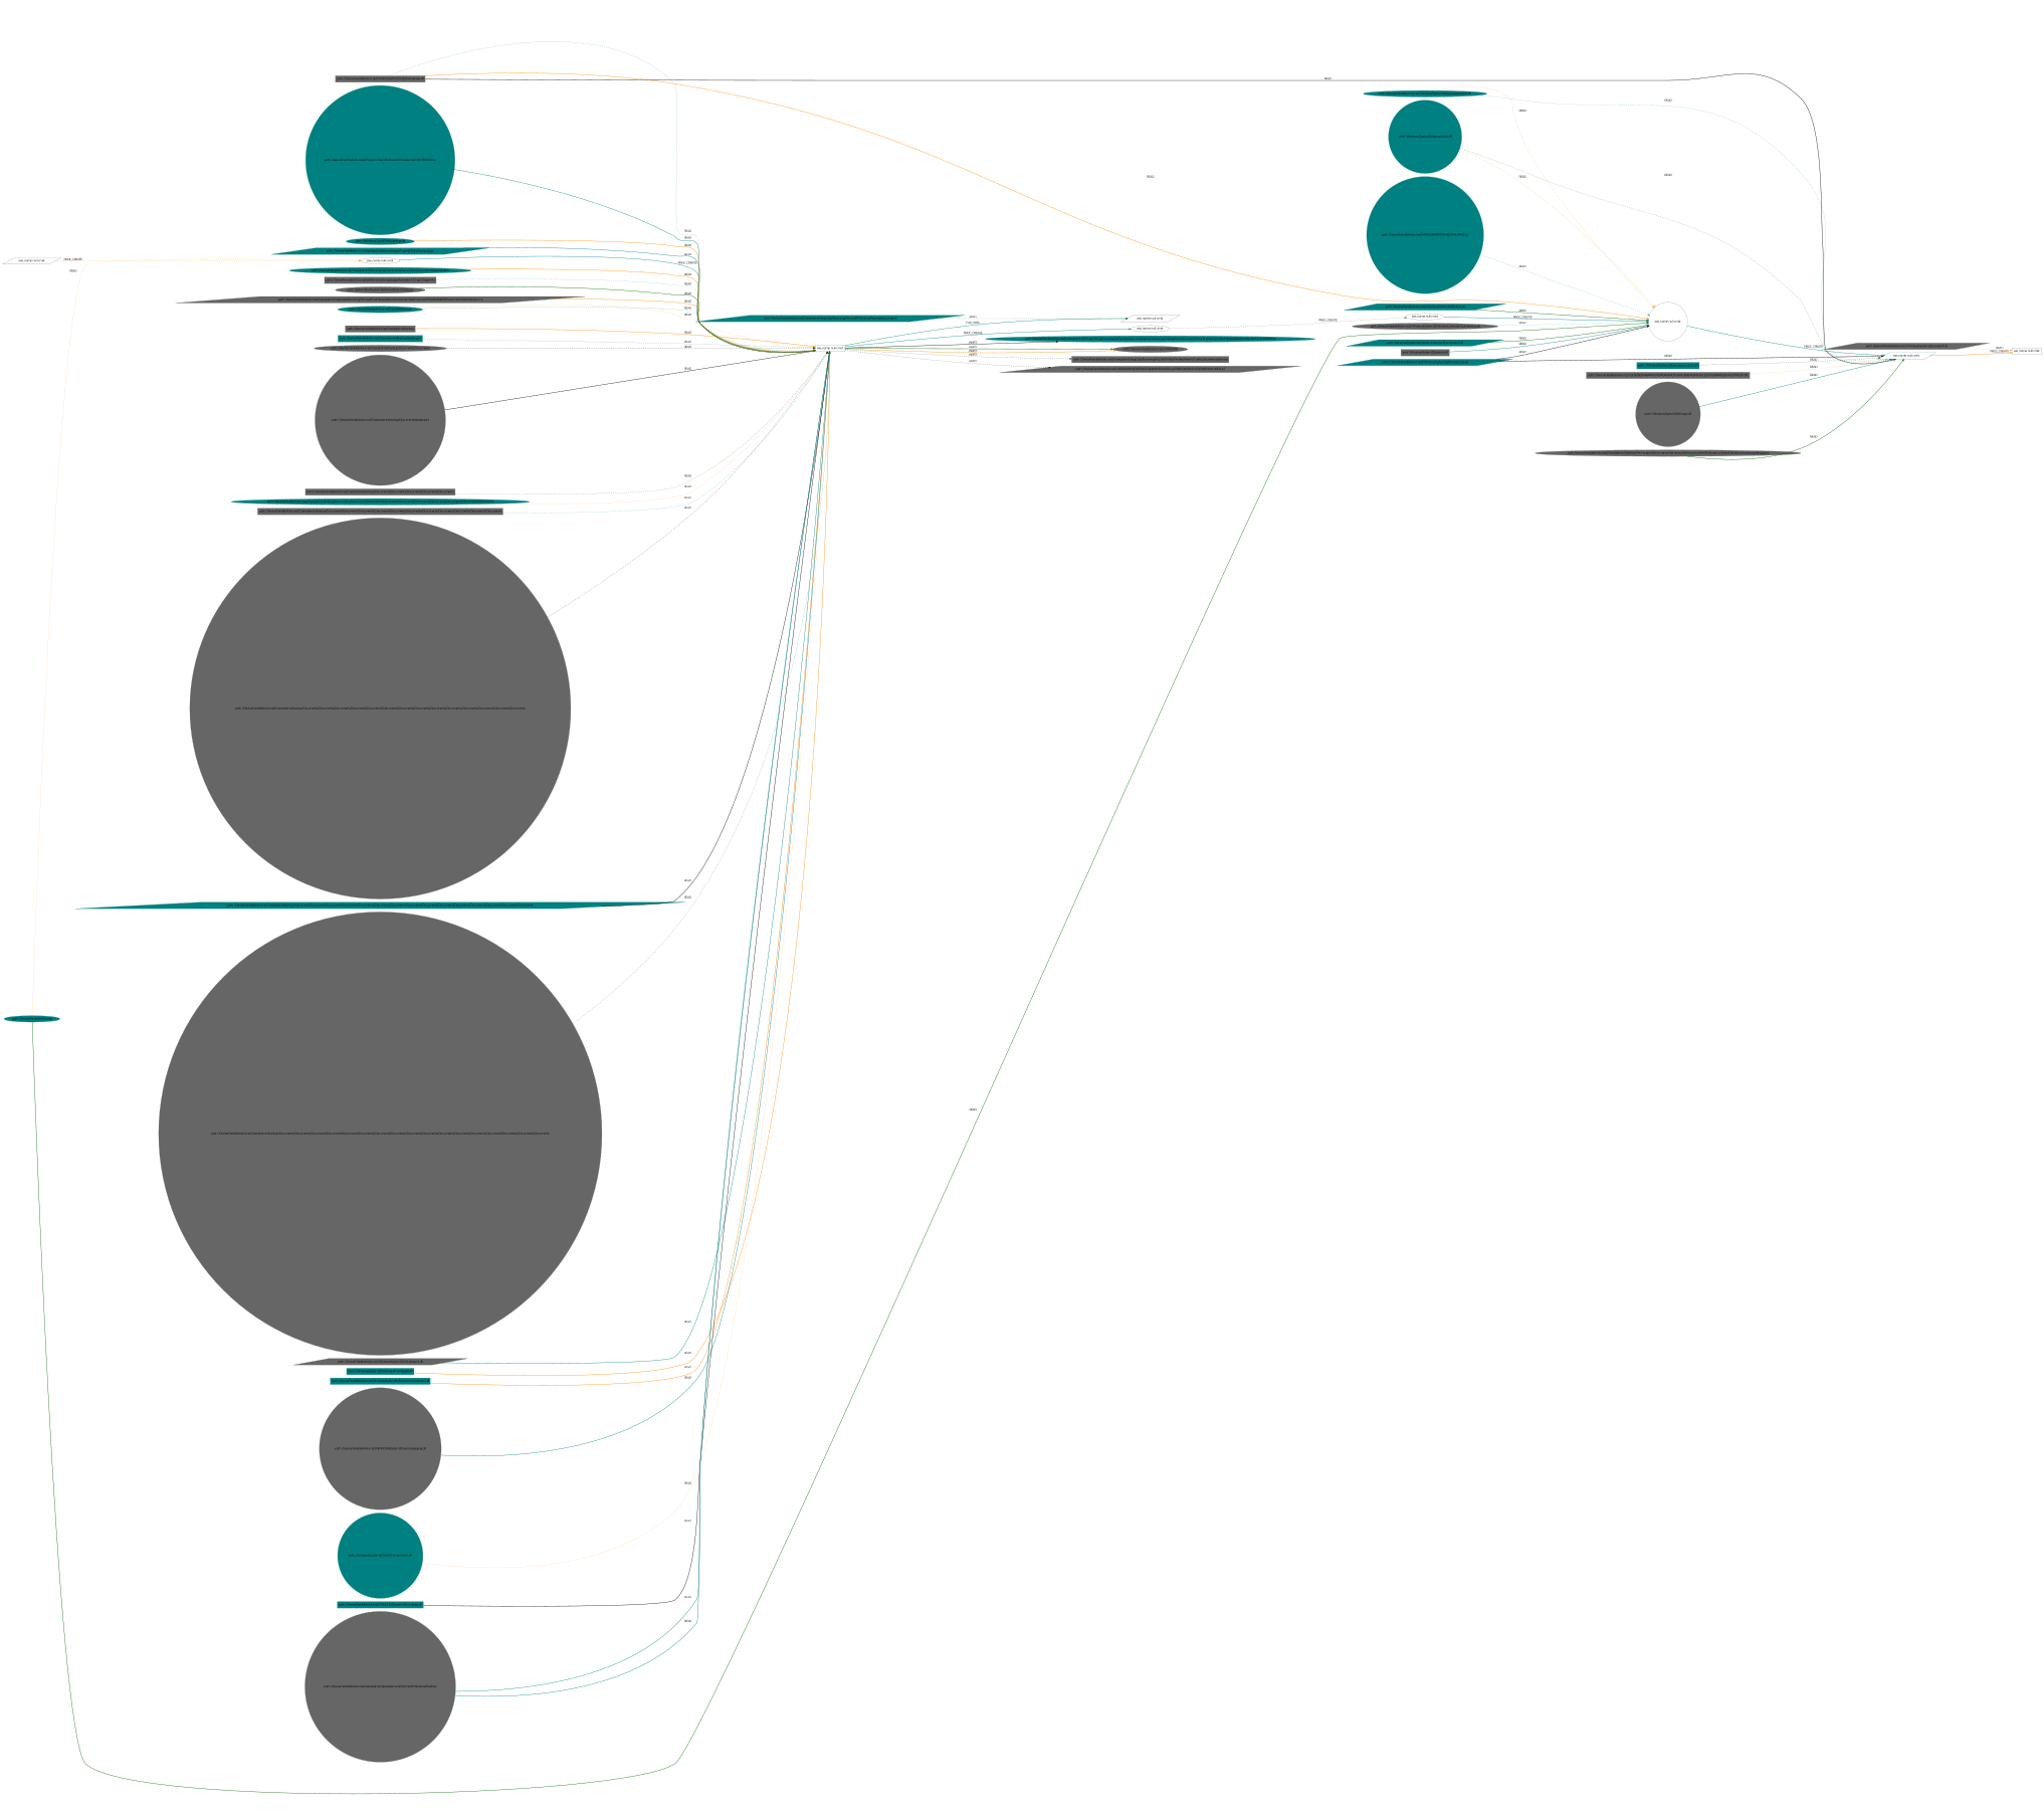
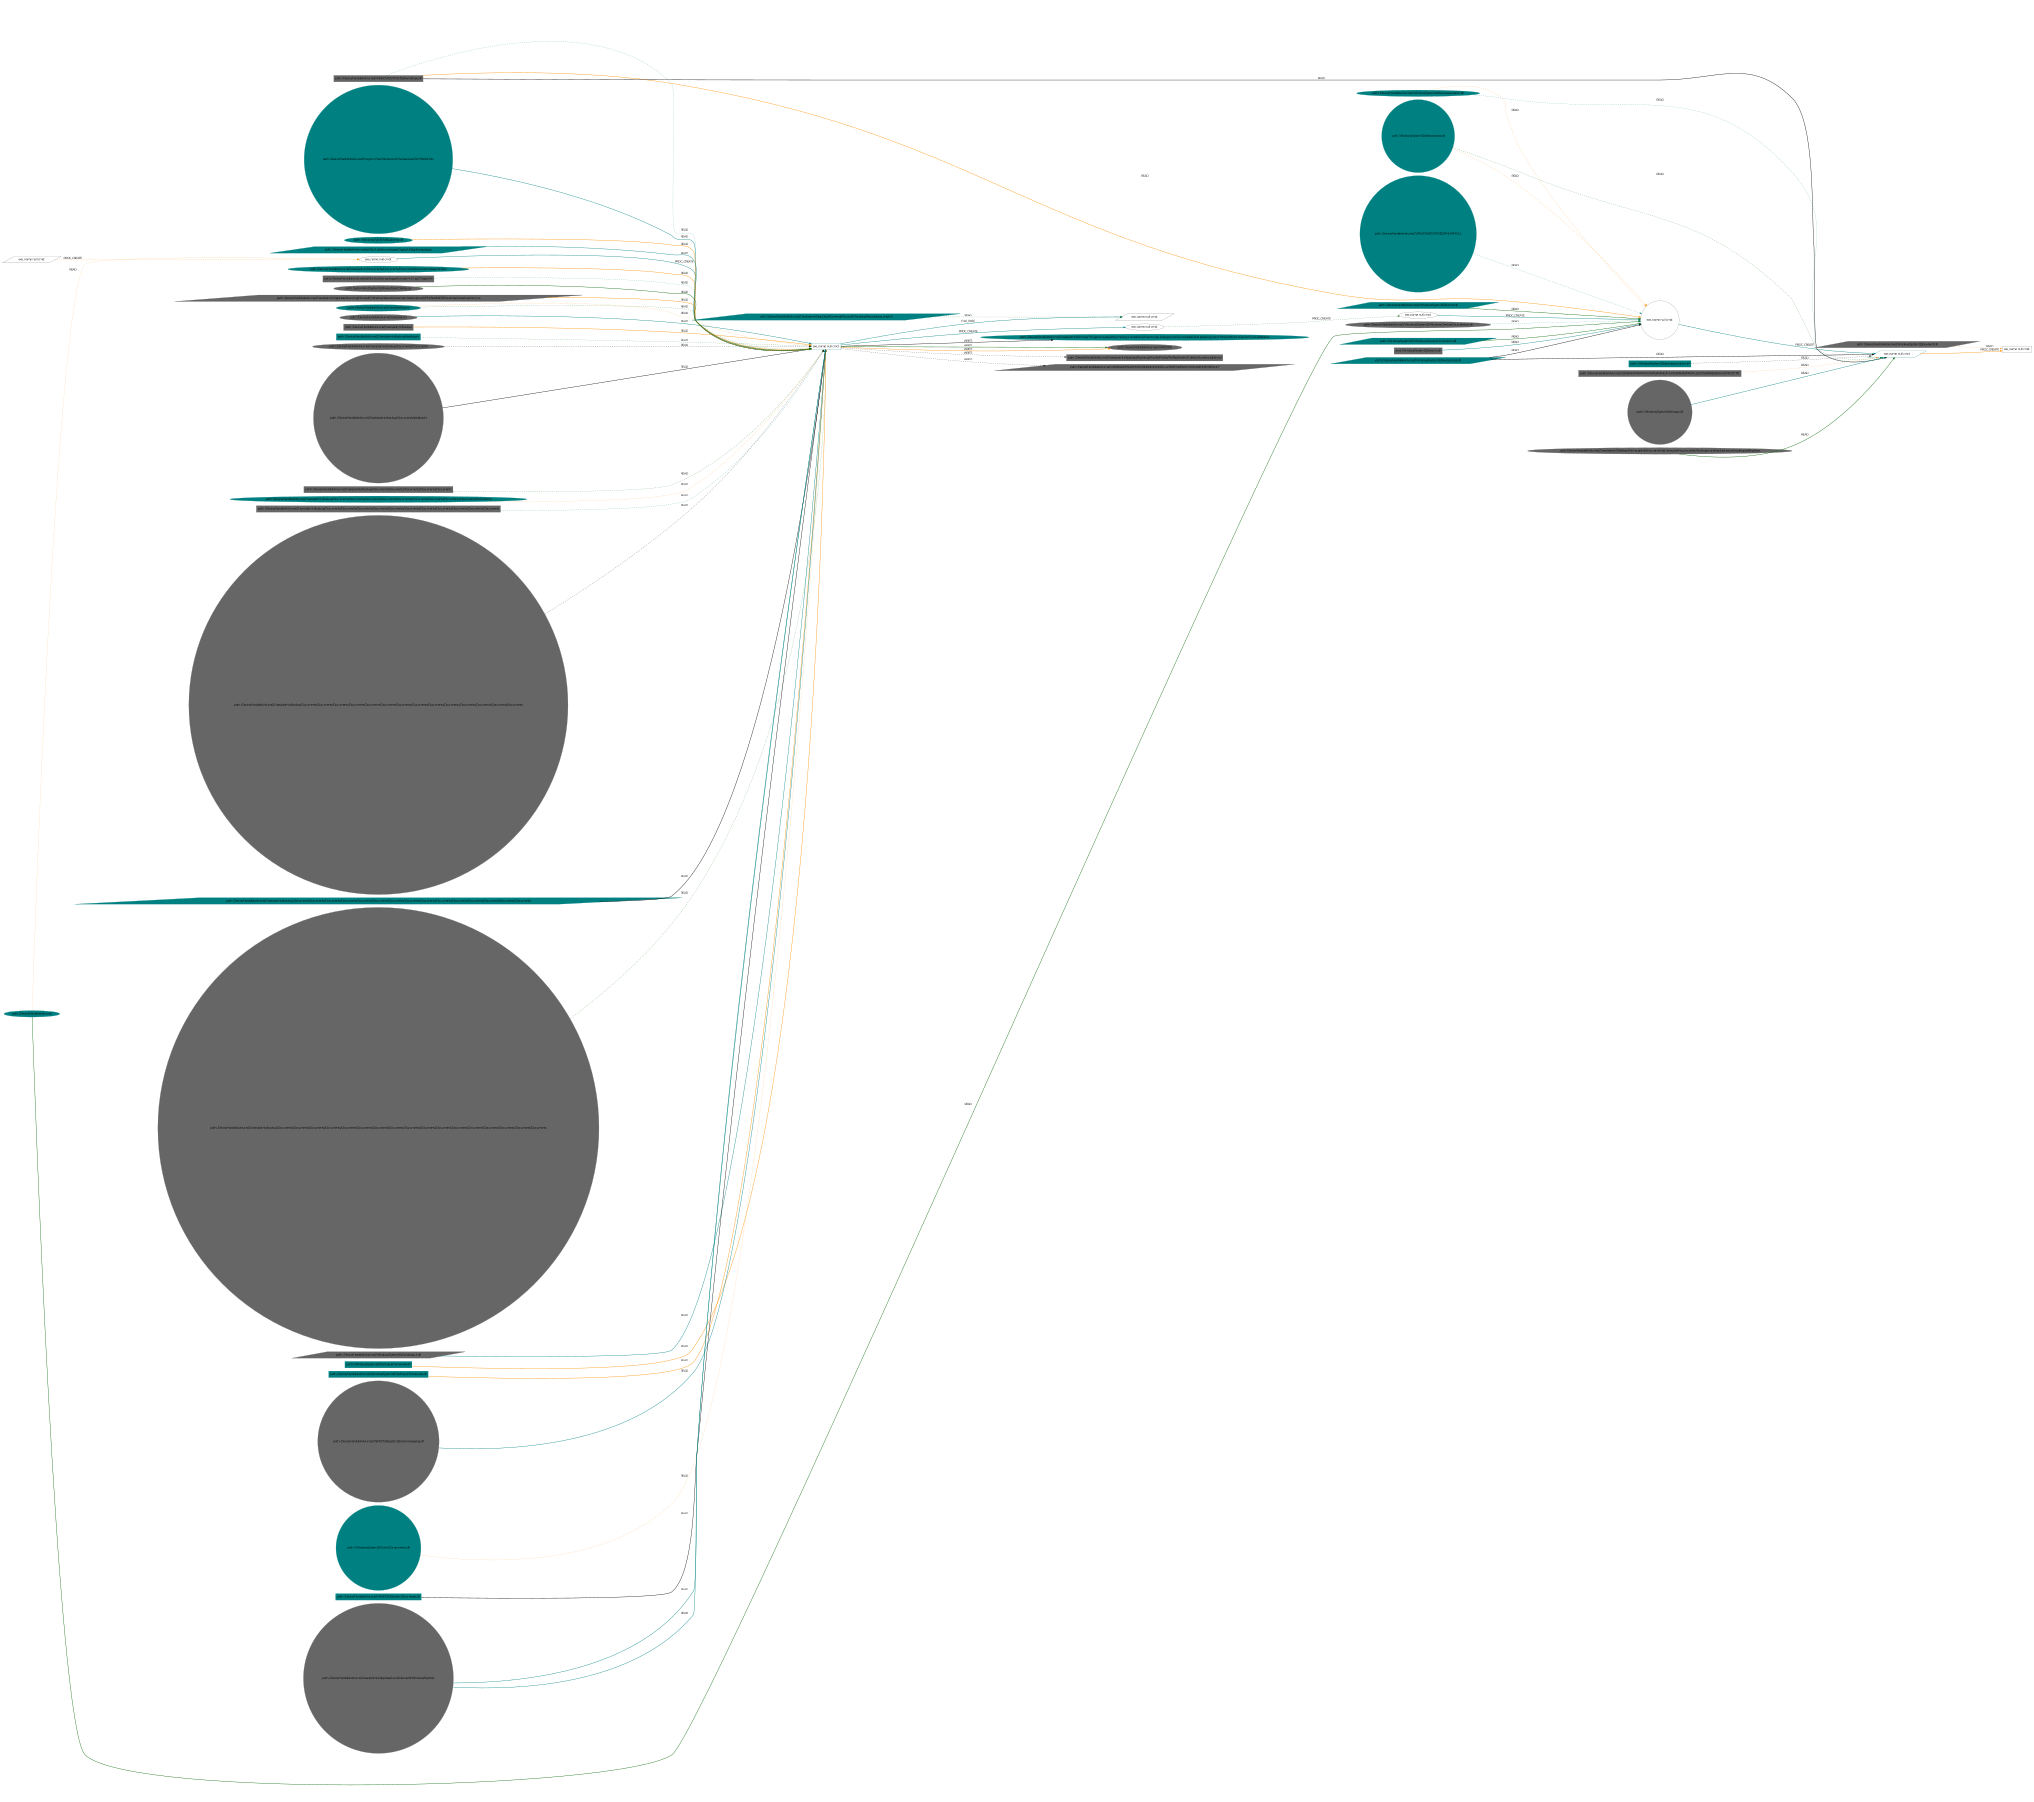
  digraph {
    fontname=Montserrat
    rankdir=LR
    node [color=gray40 fontname=Montserrat shape=ellipse style=filled]
    edge [color=teal fontname=Montserrat style=bold]
    n1 [color=teal label="exe_name: null cmd: " shape=box style=solid]
    n2 [label="exe_name: null cmd: " shape=parallelogram style=solid]
    n3 [label="exe_name: null cmd: " style=solid]
    n4 [color=teal label="path: /Device/HarddiskVolume2/Users/admin/Pictures/The game is played by moving a crosshair across the sky background via a trackball and pressing one of three buttons to launch a counte9.docx"]
    n5 [label="path: /Device/HarddiskVolume2/WINDOWS"]
    n6 [label="path: /Device/HarddiskVolume2/Users/admin/AppData/Roaming/Mozilla/Firefox/Profiles/lxkehh21.default/cookies.sqlite-wal" shape=box]
    n7 [label="path: /Device/HarddiskVolume2/USERS/ADMIN/APPDATA/ROAMING/MOZILLA/FIREFOX/PROFILES/LXKEHH21.DEFAULT" shape=parallelogram]
    n8 [label="exe_name: null cmd: " style=solid]
    n9 [label="path: /Device/HarddiskVolume2/Users/admin/AppData/Roaming/Microsoft/Windows/Recent/AutomaticDestinations/5f7b5f1e01b83767.automaticDestinations-ms" shape=parallelogram]
    n10 [label="exe_name: null cmd: " shape=parallelogram style=solid]
    n11 [label="exe_name: null cmd: " style=solid]
    n12 [color=teal label="path: /Device/HarddiskVolume2"]
    n13 [label="exe_name: null cmd: " shape=circle style=solid]
    n14 [color=teal label="exe_name: null cmd: " shape=parallelogram style=solid]
    n15 [color=teal label="path: /Device/HarddiskVolume2/Users/desktop.ini"]
+   n16 [label="path: /Device/HarddiskVolume2/Users/admin"]
    n17 [label="path: /Device/HarddiskVolume2/Users/admin/backup" shape=box]
    n18 [color=teal label="path: /Device/HarddiskVolume2/Users/admin/backup/desktop.ini" shape=box]
    n19 [label="path: /Device/HarddiskVolume2/Users/admin/backup/Documents/Documents"]
    n20 [label="path: /Device/HarddiskVolume2/Users/admin/backup/Documents/desktop.ini" shape=circle]
    n21 [label="path: /Device/HarddiskVolume2/Users/admin/backup/Documents/Documents/Documents/Documents/Documents" shape=box]
    n22 [color=teal label="path: /Device/HarddiskVolume2/Users/admin/backup/Documents/Documents/Documents/Documents/Documents/Documents/Documents/Documents/Documents/Documents"]
    n23 [label="path: /Device/HarddiskVolume2/Users/admin/backup/Documents/Documents/Documents/Documents/Documents/Documents/Documents/Documents/Documents/Documents/Documents" shape=box]
    n24 [label="path: /Device/HarddiskVolume2/Users/admin/backup/Documents/Documents/Documents/Documents/Documents/Documents/Documents/Documents/Documents/Documents/Documents/Documents/Documents/Documents" shape=circle]
    n25 [color=teal label="path: /Device/HarddiskVolume2/Users/admin/backup/Documents/Documents/Documents/Documents/Documents/Documents/Documents/Documents/Documents/Documents/Documents/Documents/Documents/Documents/Documents" shape=parallelogram]
    n26 [label="path: /Device/HarddiskVolume2/Users/admin/backup/Documents/Documents/Documents/Documents/Documents/Documents/Documents/Documents/Documents/Documents/Documents/Documents/Documents/Documents/Documents/Documents/Documents" shape=circle]
    n27 [label="path: /Device/HarddiskVolume2/Windows/System32/Windows.UI.dll" shape=parallelogram]
    n28 [color=teal label="path: /Windows/System32/TextInputFramework.dll" shape=box]
    n29 [color=teal label="path: /Device/HarddiskVolume2/Windows/System32/TextInputFramework.dll" shape=box]
    n30 [label="path: /Device/HarddiskVolume2/WINDOWS/system32/coremessaging.dll" shape=circle]
    n31 [color=teal label="path: /Windows/System32/CoreUIComponents.dll" shape=circle]
    n32 [label="path: /Device/HarddiskVolume2/WINDOWS/SYSTEM32/kernelbase.dll" shape=box]
    n33 [label="exe_name: null cmd: " shape=box style=solid]
    n34 [color=teal label="path: /Device/HarddiskVolume2/WINDOWS/system32/combase.dll" shape=box]
    n35 [color=teal label="path: /Device/HarddiskVolume2/Windows/System32/biwinrt.dll" shape=parallelogram]
    n36 [label="path: /Device/HarddiskVolume2/Windows/System32/Windows.Devices.Enumeration.dll"]
    n37 [color=teal label="path: /Windows/System32/Windows.Devices.Enumeration.dll" shape=parallelogram]
    n38 [label="and: /Windows/System32/biwinrt.dll" shape=box]
    n39 [color=teal label="path: /Device/HarddiskVolume2/Windows/System32/deviceassociation.dll"]
    n40 [label="path: /Device/HarddiskVolume2/Users/admin/AppData/Local/Microsoft/Windows/Explorer" shape=circle]
    n41 [color=teal label="path: /Windows/System32/deviceaccess.dll" shape=circle]
    n42 [color=teal label="path: /Device/HarddiskVolume2/Windows/System32/deviceaccess.dll" shape=parallelogram]
    n43 [color=teal label="path: /Device/HarddiskVolume2/Program Files/Windows NT/Accessories/CRYPTBASE.DLL" shape=circle]
    n44 [label="path: /Device/HarddiskVolume2/Windows/System32/powrprof.dll" shape=parallelogram]
    n45 [color=teal label="path: /Windows/System32/deviceassociation.dll" shape=box]
    n46 [label="path: /Device/HarddiskVolume2/USERS/ADMIN/APPDATA/ROAMING/THUNDERBIRD/PROFILES/OYSERRK8.DEFAULT/PKCS11.TXT" shape=box]
    n47 [color=teal label="path: /Windows/SysWOW64/davhlpr.dll"]
    n48 [color=teal label="path: /Device/HarddiskVolume2/WINDOWS/SYSTEM32/IPHLPAPI.DLL" shape=circle]
    n49 [color=teal label="path: /Device/HarddiskVolume2/salt/bin/Lib/site-packages/Crypto/Util/py3compat.pyc" shape=parallelogram]
    n50 [color=teal label="path: /Device/HarddiskVolume2/Users/admin/Documents/Documents/Documents/Documents/asaprol.docx"]
    n51 [label="path: /Device/HarddiskVolume2/salt/bin/Lib/site-packages/tornado-4.5.1-py2.7.egg-info" shape=box]
    n52 [label="path: /Windows/System32/shlwapi.dll" shape=circle]
    n53 [label="path: /Device/HarddiskVolume2/Users/admin/Desktop/Animousphilistinic oenanthyl sixing skirling uncurried footropes undissoluteness extruder spattling.docx"]
    n54 [label="path: /SystemRoot/System32/drivers/BasicDisplay.sys"]
    n55 [color=teal label="path: /Device/HarddiskVolume2/Users/admin/AppData/Roaming/Microsoft/Windows/Recent/eyes_only.lnk" shape=parallelogram]
    n1 -> n2 [label=FILE_EXEC]
    n1 -> n3 [label=PROC_CREATE]
    n1 -> n4 [color=black label=WRITE]
    n1 -> n5 [color=darkorange label=WRITE]
    n1 -> n5 [color=darkgreen label=WRITE]
    n1 -> n6 [color=black label=WRITE style=dashed]
    n1 -> n7 [color=black label=WRITE style=dashed]
    n3 -> n8 [color=darkgreen label=PROC_CREATE style=dashed]
    n8 -> n13 [label=PROC_CREATE]
    n9 -> n1 [color=darkorange label=READ]
    n10 -> n11 [color=darkorange label=PROC_CREATE style=dashed]
    n11 -> n1 [label=PROC_CREATE]
    n12 -> n11 [color=darkorange label=READ style=dashed]
    n12 -> n13 [color=darkgreen label=READ]
    n13 -> n14 [label=PROC_CREATE]
    n14 -> n33 [color=darkorange label=PROC_CREATE]
    n15 -> n1 [color=darkgreen label=READ style=dashed]
    n15 -> n1 [color=darkorange label=READ style=dashed]
+   n16 -> n1 [label=READ]
    n17 -> n1 [color=darkorange label=READ]
    n18 -> n1 [color=darkgreen label=READ style=dashed]
    n19 -> n1 [color=black label=READ style=dashed]
    n20 -> n1 [color=black label=READ]
    n21 -> n1 [color=darkgreen label=READ style=dashed]
    n22 -> n1 [color=darkorange label=READ style=dashed]
    n23 -> n1 [label=READ style=dashed]
    n24 -> n1 [color=black label=READ style=dashed]
    n25 -> n1 [color=black label=READ]
    n26 -> n1 [color=darkgreen label=READ style=dashed]
    n27 -> n1 [label=READ]
    n28 -> n1 [color=darkorange label=READ]
    n29 -> n1 [color=darkorange label=READ]
    n30 -> n1 [label=READ]
    n31 -> n1 [color=darkorange label=READ style=dashed]
    n32 -> n1 [label=READ style=dashed]
    n32 -> n13 [color=darkorange label=READ]
    n32 -> n14 [color=black label=READ]
    n34 -> n1 [color=black label=READ]
    n35 -> n13 [color=darkgreen label=READ]
    n36 -> n13 [label=READ style=dashed]
    n37 -> n13 [color=darkgreen label=READ]
    n38 -> n13 [label=READ]
    n39 -> n13 [color=darkorange label=READ style=dashed]
    n39 -> n14 [label=READ style=dashed]
    n40 -> n1 [label=READ]
    n40 -> n1 [label=READ]
    n41 -> n13 [color=darkorange label=READ style=dashed]
    n41 -> n14 [color=darkgreen label=READ style=dashed]
    n42 -> n13 [color=black label=READ]
    n42 -> n14 [color=black label=READ]
    n43 -> n1 [label=READ]
    n44 -> n33 [color=darkorange label=READ style=dashed]
    n45 -> n14 [color=black label=READ style=dashed]
    n46 -> n14 [color=darkorange label=READ style=dashed]
    n47 -> n1 [color=darkorange label=READ]
    n48 -> n13 [label=READ style=dashed]
    n49 -> n1 [label=READ]
    n50 -> n1 [color=darkorange label=READ]
    n51 -> n1 [label=READ style=dashed]
    n52 -> n14 [label=READ]
    n53 -> n14 [color=darkgreen label=READ]
    n54 -> n1 [color=darkgreen label=READ]
    n55 -> n2 [color=darkgreen label=READ style=dashed]
  }
